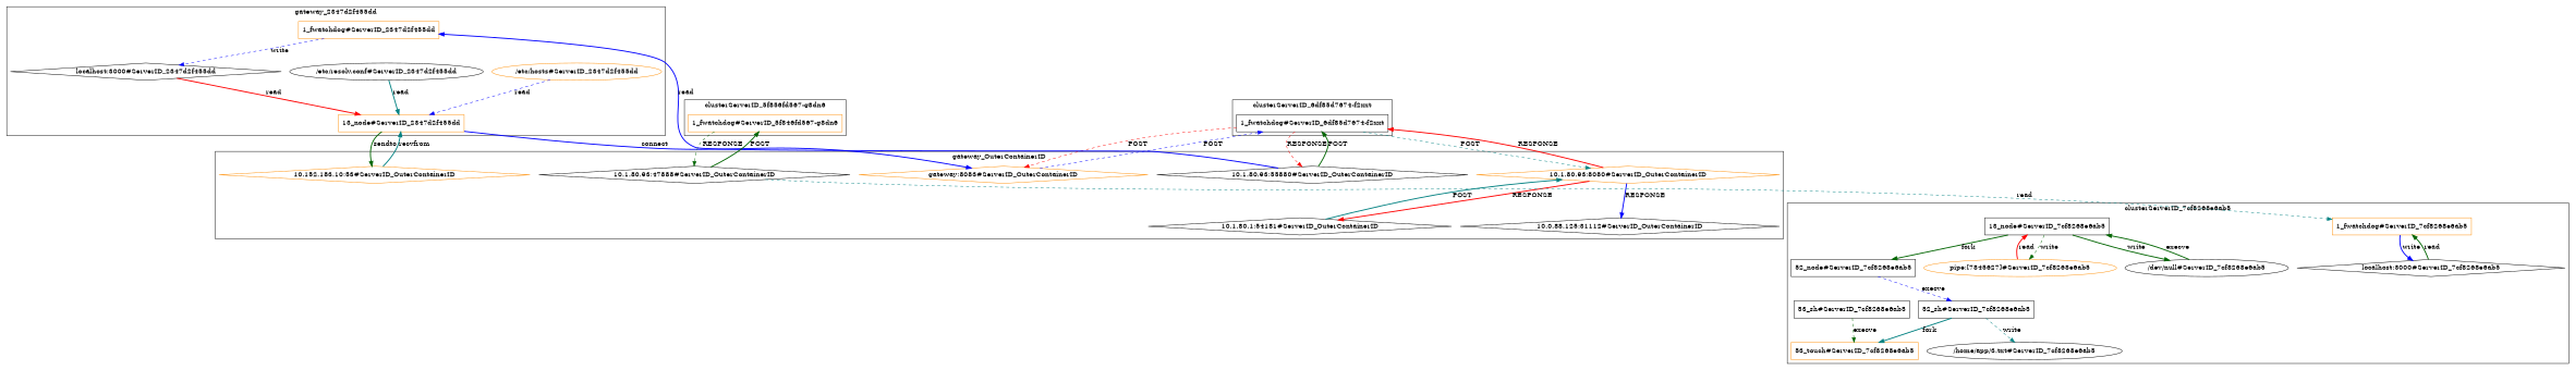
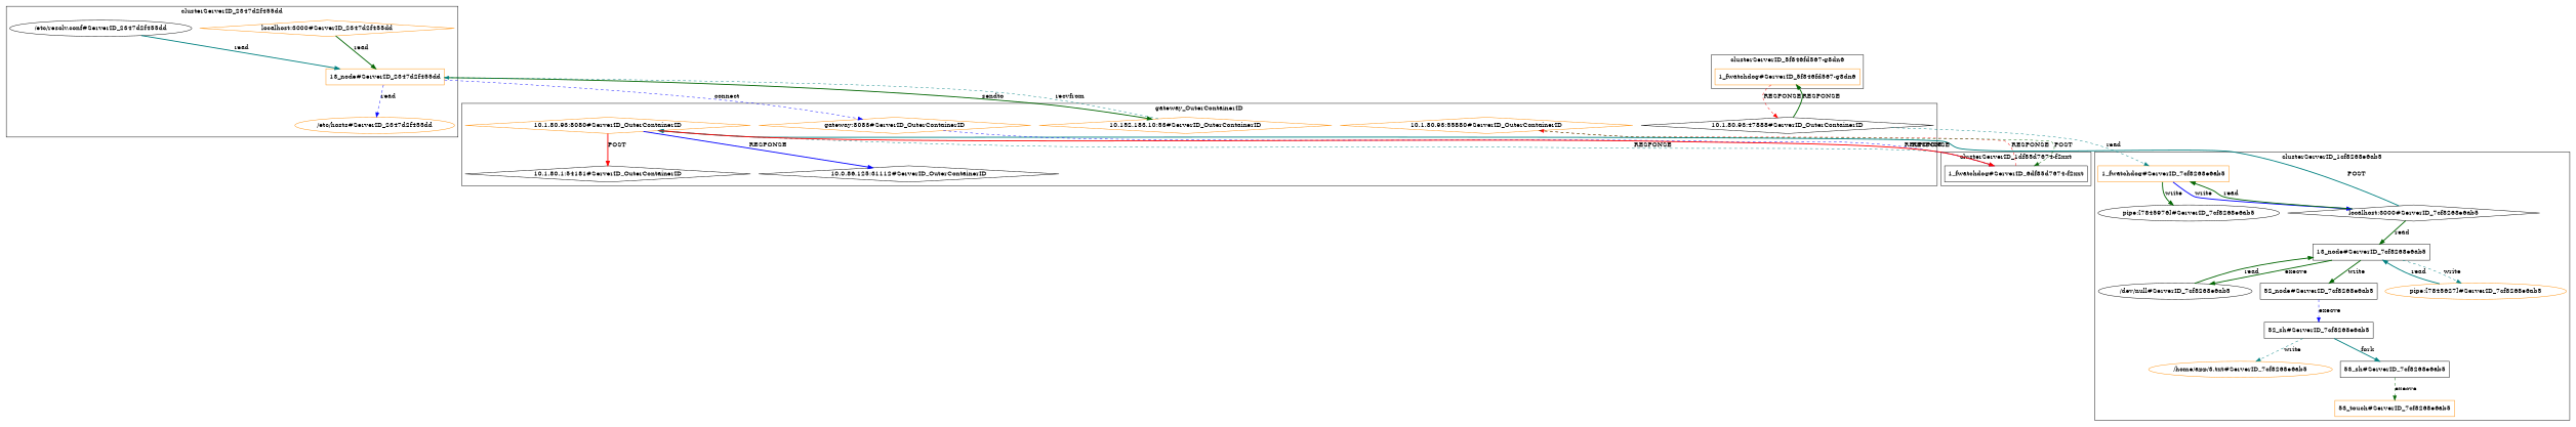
  digraph {
    node [color=black shape=box]
    edge [color=darkgreen style=bold]
-   "1_fwatchdog#ServerID_2347d2f455dd" [color=darkorange]
-   "localhost:3000#ServerID_2347d2f455dd" [shape=diamond]
+   "localhost:3000#ServerID_2347d2f455dd" [color=darkorange shape=diamond]
    "13_node#ServerID_2347d2f455dd" [color=darkorange]
    "/etc/hosts#ServerID_2347d2f455dd" [color=darkorange shape=ellipse]
    "/etc/resolv.conf#ServerID_2347d2f455dd" [shape=ellipse]
    "1_fwatchdog#ServerID_5f846fd567-g8dn6" [color=darkorange]
    "1_fwatchdog#ServerID_6df85d7674-f2xxt"
    "1_fwatchdog#ServerID_7cf8268e6ab5" [color=darkorange]
    "localhost:3000#ServerID_7cf8268e6ab5" [shape=diamond]
    "13_node#ServerID_7cf8268e6ab5"
    "/dev/null#ServerID_7cf8268e6ab5" [shape=ellipse]
    "pipe:[7845627]#ServerID_7cf8268e6ab5" [color=darkorange shape=ellipse]
    "52_node#ServerID_7cf8268e6ab5"
    "52_sh#ServerID_7cf8268e6ab5"
-   "/home/app/3.txt#ServerID_7cf8268e6ab5" [shape=ellipse]
+   "/home/app/3.txt#ServerID_7cf8268e6ab5" [color=darkorange shape=ellipse]
    "53_sh#ServerID_7cf8268e6ab5"
    "53_touch#ServerID_7cf8268e6ab5" [color=darkorange]
+   "pipe:[7845976]#ServerID_7cf8268e6ab5" [shape=ellipse]
    n19 [color=darkorange label="gateway:8083#ServerID_OuterContainerID" shape=diamond]
    "10.1.80.93:8080#ServerID_OuterContainerID" [color=darkorange shape=diamond]
-   "10.1.80.93:55880#ServerID_OuterContainerID" [shape=diamond]
+   "10.1.80.93:55880#ServerID_OuterContainerID" [color=darkorange shape=diamond]
    "10.1.80.93:47888#ServerID_OuterContainerID" [shape=diamond]
    "10.152.183.10:53#ServerID_OuterContainerID" [color=darkorange shape=diamond]
    "10.1.80.1:54181#ServerID_OuterContainerID" [shape=diamond]
-   "10.0.88.125:31112#ServerID_OuterContainerID" [shape=diamond]
+   "10.0.88.125:31112#ServerID_OuterContainerID" [shape=diamond label="10.0.86.125:31112#ServerID_OuterContainerID"]
    subgraph cluster_1 {
-     label=gateway_2347d2f455dd
-     "1_fwatchdog#ServerID_2347d2f455dd"
+     label=clusterServerID_2347d2f455dd
      "localhost:3000#ServerID_2347d2f455dd"
      "13_node#ServerID_2347d2f455dd"
      "/etc/hosts#ServerID_2347d2f455dd"
      "/etc/resolv.conf#ServerID_2347d2f455dd"
    }
    subgraph cluster_2 {
-     label="clusterServerID_5f856fd567-g8dn6"
+     label="clusterServerID_5f846fd567-g8dn6"
      "1_fwatchdog#ServerID_5f846fd567-g8dn6"
    }
    subgraph cluster_3 {
-     label="clusterServerID_6df85d7674-f2xxt"
+     label="clusterServerID_1df85d7674-f2xxt"
      "1_fwatchdog#ServerID_6df85d7674-f2xxt"
    }
    subgraph cluster_4 {
-     label=clusterServerID_7cf8268e6ab5
+     label=clusterServerID_1cf8268e6ab5
      "1_fwatchdog#ServerID_7cf8268e6ab5"
      "localhost:3000#ServerID_7cf8268e6ab5"
      "13_node#ServerID_7cf8268e6ab5"
      "/dev/null#ServerID_7cf8268e6ab5"
      "pipe:[7845627]#ServerID_7cf8268e6ab5"
      "52_node#ServerID_7cf8268e6ab5"
      "52_sh#ServerID_7cf8268e6ab5"
      "/home/app/3.txt#ServerID_7cf8268e6ab5"
      "53_sh#ServerID_7cf8268e6ab5"
      "53_touch#ServerID_7cf8268e6ab5"
+     "pipe:[7845976]#ServerID_7cf8268e6ab5"
    }
    subgraph cluster_5 {
      label=gateway_OuterContainerID
      n19
      "10.1.80.93:8080#ServerID_OuterContainerID"
      "10.1.80.93:55880#ServerID_OuterContainerID"
      "10.1.80.93:47888#ServerID_OuterContainerID"
      "10.152.183.10:53#ServerID_OuterContainerID"
      "10.1.80.1:54181#ServerID_OuterContainerID"
      "10.0.88.125:31112#ServerID_OuterContainerID"
    }
-   "1_fwatchdog#ServerID_2347d2f455dd" -> "localhost:3000#ServerID_2347d2f455dd" [color=blue label=write style=dashed]
-   "localhost:3000#ServerID_2347d2f455dd" -> "13_node#ServerID_2347d2f455dd" [color=red label=read]
-   "13_node#ServerID_2347d2f455dd" -> n19 [color=blue label=connect]
+   "localhost:3000#ServerID_2347d2f455dd" -> "13_node#ServerID_2347d2f455dd" [label=read]
+   "13_node#ServerID_2347d2f455dd" -> n19 [color=blue label=connect style=dashed]
    "13_node#ServerID_2347d2f455dd" -> "10.152.183.10:53#ServerID_OuterContainerID" [label=sendto]
-   "/etc/hosts#ServerID_2347d2f455dd" -> "13_node#ServerID_2347d2f455dd" [color=blue label=read style=dashed]
+   "13_node#ServerID_2347d2f455dd" -> "/etc/hosts#ServerID_2347d2f455dd" [color=blue label=read style=dashed]
    "/etc/resolv.conf#ServerID_2347d2f455dd" -> "13_node#ServerID_2347d2f455dd" [color=teal label=read]
-   "1_fwatchdog#ServerID_5f846fd567-g8dn6" -> "10.1.80.93:47888#ServerID_OuterContainerID" [label=RESPONSE style=dashed]
-   "1_fwatchdog#ServerID_6df85d7674-f2xxt" -> n19 [color=red label=POST style=dashed]
-   "1_fwatchdog#ServerID_6df85d7674-f2xxt" -> "10.1.80.93:8080#ServerID_OuterContainerID" [color=teal label=POST style=dashed]
+   "1_fwatchdog#ServerID_5f846fd567-g8dn6" -> "10.1.80.93:47888#ServerID_OuterContainerID" [color=red label=RESPONSE style=dashed]
+   "1_fwatchdog#ServerID_6df85d7674-f2xxt" -> "10.1.80.93:8080#ServerID_OuterContainerID" [color=teal label=RESPONSE style=dashed]
    "1_fwatchdog#ServerID_6df85d7674-f2xxt" -> "10.1.80.93:55880#ServerID_OuterContainerID" [color=red label=RESPONSE style=dashed]
    "1_fwatchdog#ServerID_7cf8268e6ab5" -> "localhost:3000#ServerID_7cf8268e6ab5" [color=blue label=write]
+   "1_fwatchdog#ServerID_7cf8268e6ab5" -> "pipe:[7845976]#ServerID_7cf8268e6ab5" [label=write]
    "localhost:3000#ServerID_7cf8268e6ab5" -> "1_fwatchdog#ServerID_7cf8268e6ab5" [label=read]
-   "13_node#ServerID_7cf8268e6ab5" -> "/dev/null#ServerID_7cf8268e6ab5" [label=write]
-   "13_node#ServerID_7cf8268e6ab5" -> "pipe:[7845627]#ServerID_7cf8268e6ab5" [label=write style=dashed]
-   "13_node#ServerID_7cf8268e6ab5" -> "52_node#ServerID_7cf8268e6ab5" [label=fork]
-   "/dev/null#ServerID_7cf8268e6ab5" -> "13_node#ServerID_7cf8268e6ab5" [label=execve]
-   "pipe:[7845627]#ServerID_7cf8268e6ab5" -> "13_node#ServerID_7cf8268e6ab5" [color=red label=read]
+   "localhost:3000#ServerID_7cf8268e6ab5" -> "13_node#ServerID_7cf8268e6ab5" [label=read]
+   "13_node#ServerID_7cf8268e6ab5" -> "/dev/null#ServerID_7cf8268e6ab5" [label=execve]
+   "13_node#ServerID_7cf8268e6ab5" -> "pipe:[7845627]#ServerID_7cf8268e6ab5" [color=teal label=write style=dashed]
+   "13_node#ServerID_7cf8268e6ab5" -> "52_node#ServerID_7cf8268e6ab5" [label=write]
+   "/dev/null#ServerID_7cf8268e6ab5" -> "13_node#ServerID_7cf8268e6ab5" [label=read]
+   "pipe:[7845627]#ServerID_7cf8268e6ab5" -> "13_node#ServerID_7cf8268e6ab5" [color=teal label=read]
    "52_node#ServerID_7cf8268e6ab5" -> "52_sh#ServerID_7cf8268e6ab5" [color=blue label=execve style=dashed]
    "52_sh#ServerID_7cf8268e6ab5" -> "/home/app/3.txt#ServerID_7cf8268e6ab5" [color=teal label=write style=dashed]
-   "52_sh#ServerID_7cf8268e6ab5" -> "53_touch#ServerID_7cf8268e6ab5" [color=teal label=fork]
+   "52_sh#ServerID_7cf8268e6ab5" -> "53_sh#ServerID_7cf8268e6ab5" [color=teal label=fork]
    "53_sh#ServerID_7cf8268e6ab5" -> "53_touch#ServerID_7cf8268e6ab5" [label=execve style=dashed]
-   n19 -> "1_fwatchdog#ServerID_6df85d7674-f2xxt" [color=blue label=POST style=dashed]
+   n19 -> "1_fwatchdog#ServerID_6df85d7674-f2xxt" [color=blue label=RESPONSE style=dashed]
    "10.1.80.93:8080#ServerID_OuterContainerID" -> "1_fwatchdog#ServerID_6df85d7674-f2xxt" [color=red label=RESPONSE]
-   "10.1.80.93:8080#ServerID_OuterContainerID" -> "10.1.80.1:54181#ServerID_OuterContainerID" [color=red label=RESPONSE]
+   "10.1.80.93:8080#ServerID_OuterContainerID" -> "10.1.80.1:54181#ServerID_OuterContainerID" [color=red label=POST]
    "10.1.80.93:8080#ServerID_OuterContainerID" -> "10.0.88.125:31112#ServerID_OuterContainerID" [color=blue label=RESPONSE]
-   "10.1.80.93:55880#ServerID_OuterContainerID" -> "1_fwatchdog#ServerID_2347d2f455dd" [color=blue label=read]
-   "10.1.80.93:55880#ServerID_OuterContainerID" -> "1_fwatchdog#ServerID_6df85d7674-f2xxt" [label=POST]
-   "10.1.80.93:47888#ServerID_OuterContainerID" -> "1_fwatchdog#ServerID_5f846fd567-g8dn6" [label=POST]
+   "10.1.80.93:55880#ServerID_OuterContainerID" -> "1_fwatchdog#ServerID_6df85d7674-f2xxt" [label=POST style=dashed]
+   "10.1.80.93:47888#ServerID_OuterContainerID" -> "1_fwatchdog#ServerID_5f846fd567-g8dn6" [label=RESPONSE]
    "10.1.80.93:47888#ServerID_OuterContainerID" -> "1_fwatchdog#ServerID_7cf8268e6ab5" [color=teal label=read style=dashed]
-   "10.152.183.10:53#ServerID_OuterContainerID" -> "13_node#ServerID_2347d2f455dd" [color=teal label=recvfrom]
-   "10.1.80.1:54181#ServerID_OuterContainerID" -> "10.1.80.93:8080#ServerID_OuterContainerID" [color=teal label=POST]
+   "10.152.183.10:53#ServerID_OuterContainerID" -> "13_node#ServerID_2347d2f455dd" [color=teal label=recvfrom style=dashed]
+   "localhost:3000#ServerID_7cf8268e6ab5" -> "10.1.80.93:8080#ServerID_OuterContainerID" [color=teal label=POST]
  }
